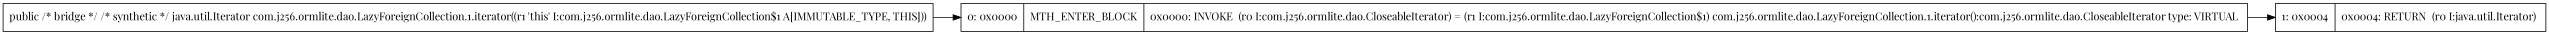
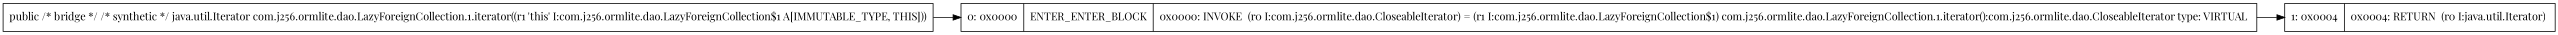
  digraph {
    rankdir=LR
    fontname="Playfair Display"
    node [shape=record fontname="Playfair Display"]
    edge [fontname="Playfair Display"]
-   n1 [label="{0\:\ 0x0000|MTH_ENTER_BLOCK\l|0x0000: INVOKE  (r0 I:com.j256.ormlite.dao.CloseableIterator) = (r1 I:com.j256.ormlite.dao.LazyForeignCollection$1) com.j256.ormlite.dao.LazyForeignCollection.1.iterator():com.j256.ormlite.dao.CloseableIterator type: VIRTUAL \l}"]
+   n1 [label="{0\:\ 0x0000|ENTER_ENTER_BLOCK\l|0x0000: INVOKE  (r0 I:com.j256.ormlite.dao.CloseableIterator) = (r1 I:com.j256.ormlite.dao.LazyForeignCollection$1) com.j256.ormlite.dao.LazyForeignCollection.1.iterator():com.j256.ormlite.dao.CloseableIterator type: VIRTUAL \l}"]
    n2 [label="{1\:\ 0x0004|0x0004: RETURN  (r0 I:java.util.Iterator) \l}"]
    n3 [label="{public \/* bridge *\/ \/* synthetic *\/ java.util.Iterator com.j256.ormlite.dao.LazyForeignCollection.1.iterator((r1 'this' I:com.j256.ormlite.dao.LazyForeignCollection$1 A[IMMUTABLE_TYPE, THIS])) }"]
    n1 -> n2
    n3 -> n1
  }
